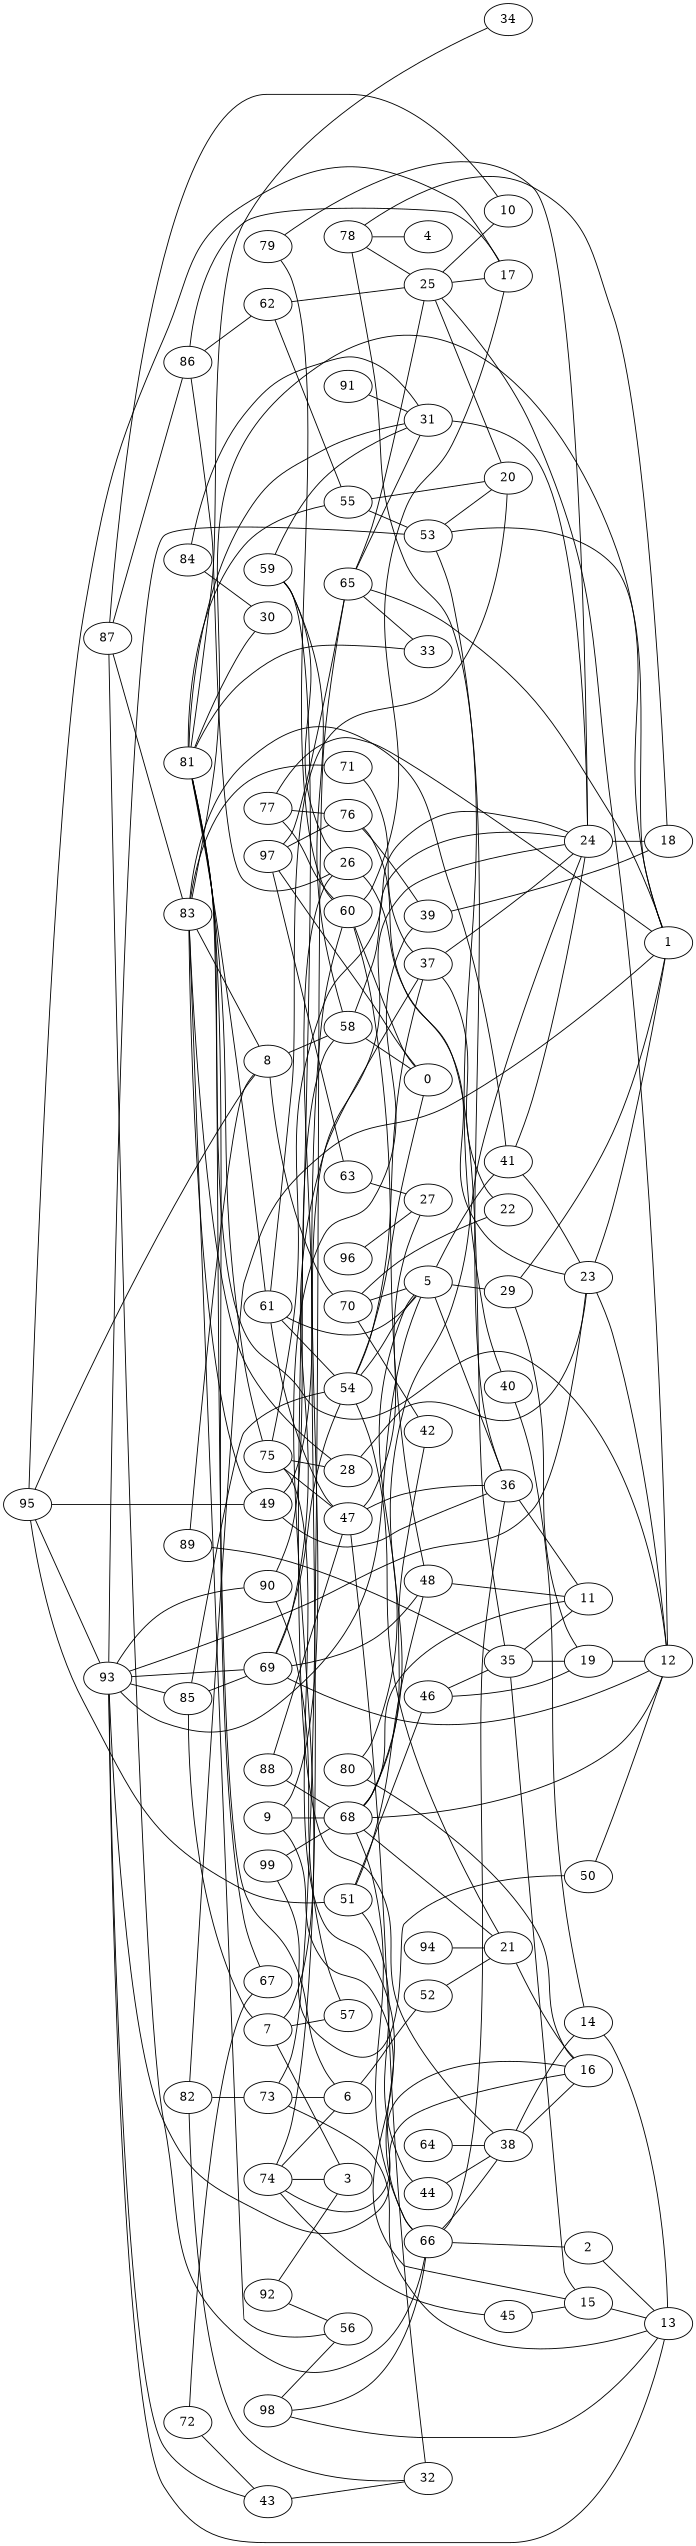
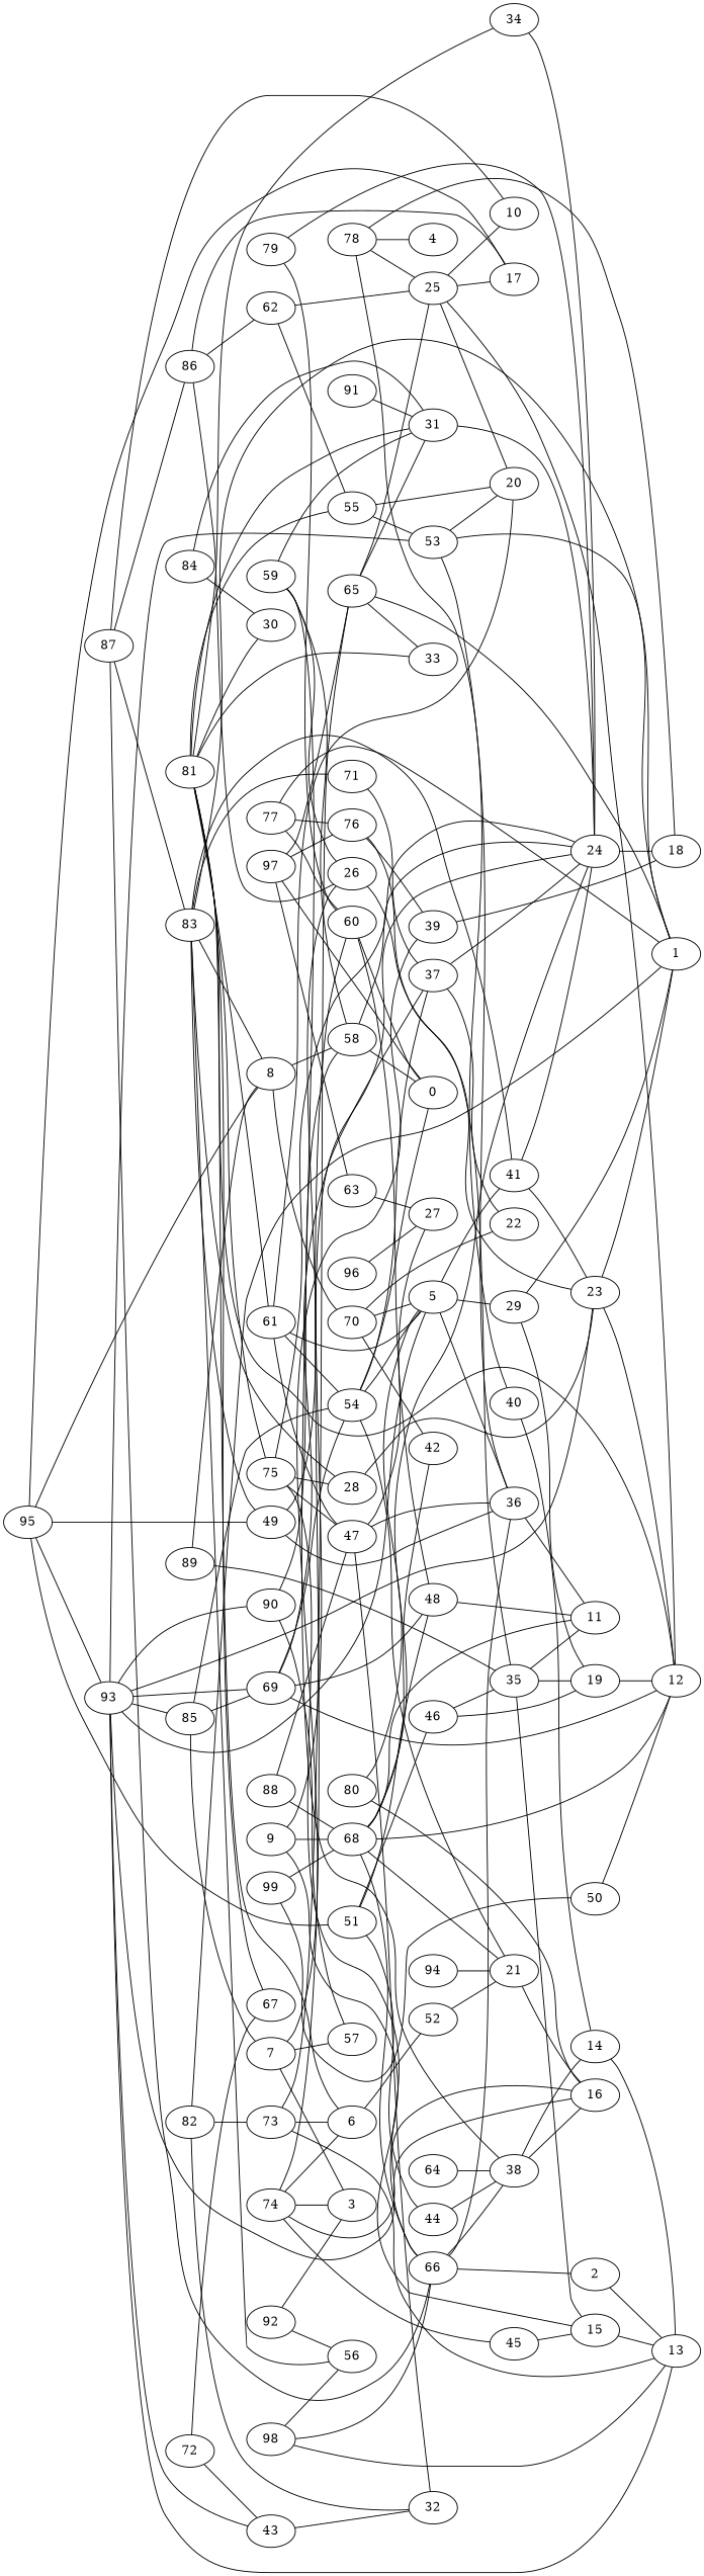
  digraph {
    rankdir=LR
    edge [color=black dir=none]
    53
    20
    40
    1
    97
    65
    63
    0
    76
    25
    31
    33
    41
    24
    23
    18
    27
    72
    67
    43
    98
    66
    56
    13
    36
    38
    2
    28
    12
    94
    21
    16
    80
    5
    39
    54
    37
    29
    92
    3
    19
    99
    68
    50
    30
    11
    42
    78
    4
    10
    17
    62
    55
    77
    60
    48
    88
    47
    32
    89
    8
    35
    58
    70
    22
    34
    14
    82
    73
    83
    71
    49
    15
    93
    85
    90
    69
    7
    57
    9
    61
    75
    44
    91
    87
    86
    26
    6
    84
    51
    46
    59
    52
    95
    81
    45
    74
    96
    64
    79
    subgraph sub_1 {
      53
      20
      40
      1
      97
      65
      63
      0
      76
      25
      31
      33
      41
      24
      23
      18
      27
      72
      67
      43
      98
      66
      56
      13
      36
      38
      2
      28
      12
      94
      21
      16
      80
      5
      39
      54
      37
      29
      92
      3
      19
      99
      68
      50
      30
      11
      42
      78
      4
      10
      17
      62
      55
      77
      60
      48
      88
      47
      32
      89
      8
      35
      58
      70
      22
      34
      14
      82
      73
      83
      71
      49
      15
      93
      85
      90
      69
      7
      57
      9
      61
      75
      44
      91
      87
      86
      26
      6
      84
      51
      46
      59
      52
      95
      81
      45
      74
      96
      64
      79
    }
    53 -> 20
    53 -> 40
    53 -> 1
    40 -> 14
    97 -> 65
    97 -> 63
    97 -> 0
    97 -> 76
    65 -> 1
    65 -> 25
    65 -> 31
    65 -> 33
    63 -> 27
    76 -> 39
    76 -> 35
    25 -> 20
    25 -> 12
    25 -> 10
    25 -> 17
    31 -> 24
    41 -> 24
    41 -> 23
    24 -> 18
    23 -> 1
    23 -> 12
    72 -> 67
    72 -> 43
    43 -> 32
    98 -> 66
    98 -> 56
    98 -> 13
    66 -> 36
    66 -> 38
    66 -> 2
    36 -> 11
    38 -> 16
    38 -> 14
    2 -> 13
    28 -> 23
    94 -> 21
    21 -> 16
    80 -> 16
    80 -> 5
    5 -> 41
    5 -> 36
    5 -> 29
    39 -> 18
    54 -> 0
    54 -> 21
    54 -> 5
    54 -> 37
    37 -> 24
    37 -> 22
    29 -> 1
    29 -> 19
    92 -> 56
    92 -> 3
    19 -> 12
    99 -> 68
    99 -> 50
    68 -> 24
    68 -> 66
    68 -> 12
    68 -> 21
    68 -> 11
    68 -> 42
    50 -> 12
    78 -> 25
    78 -> 18
    78 -> 36
    78 -> 4
    62 -> 25
    62 -> 55
    55 -> 53
    55 -> 20
    77 -> 1
    77 -> 76
    77 -> 60
    60 -> 0
-   60 -> 17
    60 -> 48
    48 -> 11
    88 -> 68
    88 -> 47
    47 -> 27
    47 -> 36
    47 -> 32
    89 -> 8
    89 -> 35
    8 -> 58
    8 -> 70
    35 -> 19
    35 -> 11
    35 -> 15
    58 -> 0
    58 -> 24
    70 -> 5
    70 -> 42
    70 -> 22
+   34 -> 24
    14 -> 13
    82 -> 1
    82 -> 32
    82 -> 73
    73 -> 65
    73 -> 13
    73 -> 6
    83 -> 1
    83 -> 41
    83 -> 56
    83 -> 28
    83 -> 8
    83 -> 71
    83 -> 49
    71 -> 37
    49 -> 36
    49 -> 26
    15 -> 13
    93 -> 53
    93 -> 23
    93 -> 43
    93 -> 13
    93 -> 16
    93 -> 5
    93 -> 85
    93 -> 90
    93 -> 69
    85 -> 54
    85 -> 69
    85 -> 7
    90 -> 58
    90 -> 57
    69 -> 12
    69 -> 54
    69 -> 37
    69 -> 48
    7 -> 39
    7 -> 3
    7 -> 57
    9 -> 24
    9 -> 68
    9 -> 15
    61 -> 20
    61 -> 5
    61 -> 54
    61 -> 47
    75 -> 24
    75 -> 66
    75 -> 28
    75 -> 47
    44 -> 38
    91 -> 31
    87 -> 66
    87 -> 10
    87 -> 83
    87 -> 86
    86 -> 17
    86 -> 62
    86 -> 26
    26 -> 23
    6 -> 52
    84 -> 31
    84 -> 30
    51 -> 48
    51 -> 44
    51 -> 46
    46 -> 19
    46 -> 35
    59 -> 31
    59 -> 38
    59 -> 58
    59 -> 26
    52 -> 21
    95 -> 17
    95 -> 8
    95 -> 49
    95 -> 93
    95 -> 51
    81 -> 31
    81 -> 33
    81 -> 67
    81 -> 12
    81 -> 30
    81 -> 55
    81 -> 34
    81 -> 61
    81 -> 75
    81 -> 6
    45 -> 15
    74 -> 16
    74 -> 3
    74 -> 60
    74 -> 6
    74 -> 45
    96 -> 27
    64 -> 38
    79 -> 24
    79 -> 60
  }
